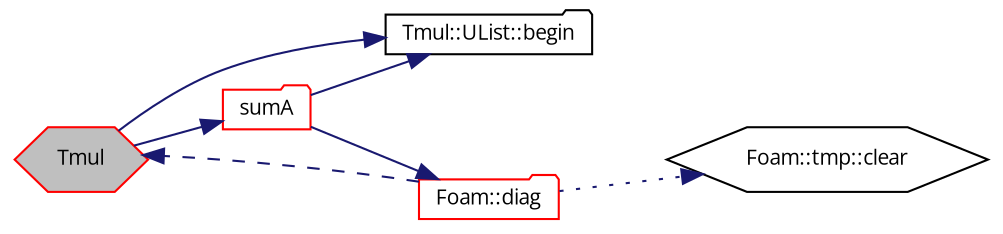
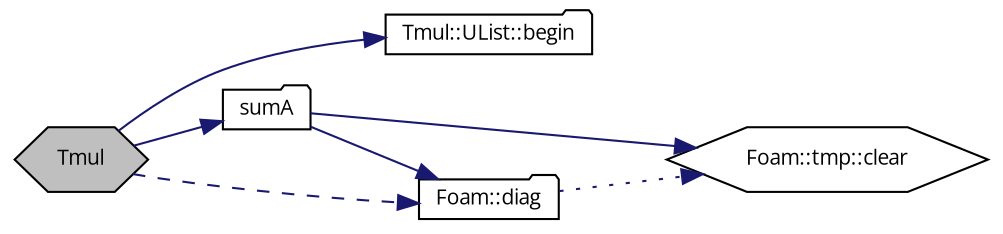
  digraph {
    fontname="Open Sans"
    rankdir=LR
    node [color=black fontname="Open Sans" fontsize=10 shape=folder]
    edge [color=midnightblue fontname="Open Sans" fontsize=10 labelfontname=Helvetica labelfontsize=10 style=solid]
-   n1 [color=red fillcolor=grey75 fontcolor=black height=0.2 label=Tmul shape=hexagon style=filled width=0.4]
+   n1 [fillcolor=grey75 fontcolor=black height=0.2 label=Tmul shape=hexagon style=filled width=0.4]
    n2 [height=0.2 label="Tmul::UList::begin" width=0.4]
-   n3 [color=red height=0.2 label="Foam::diag" width=0.4]
-   n4 [color=red height=0.2 label=sumA width=0.4]
+   n3 [height=0.2 label="Foam::diag" width=0.4]
+   n4 [height=0.2 label=sumA width=0.4]
    n5 [height=0.2 label="Foam::tmp::clear" shape=hexagon width=0.4]
    n1 -> n2
-   n3 -> n1 [style=dashed]
+   n1 -> n3 [style=dashed]
    n1 -> n4
    n3 -> n5 [style=dotted]
-   n4 -> n2
+   n4 -> n5
    n4 -> n3
  }
